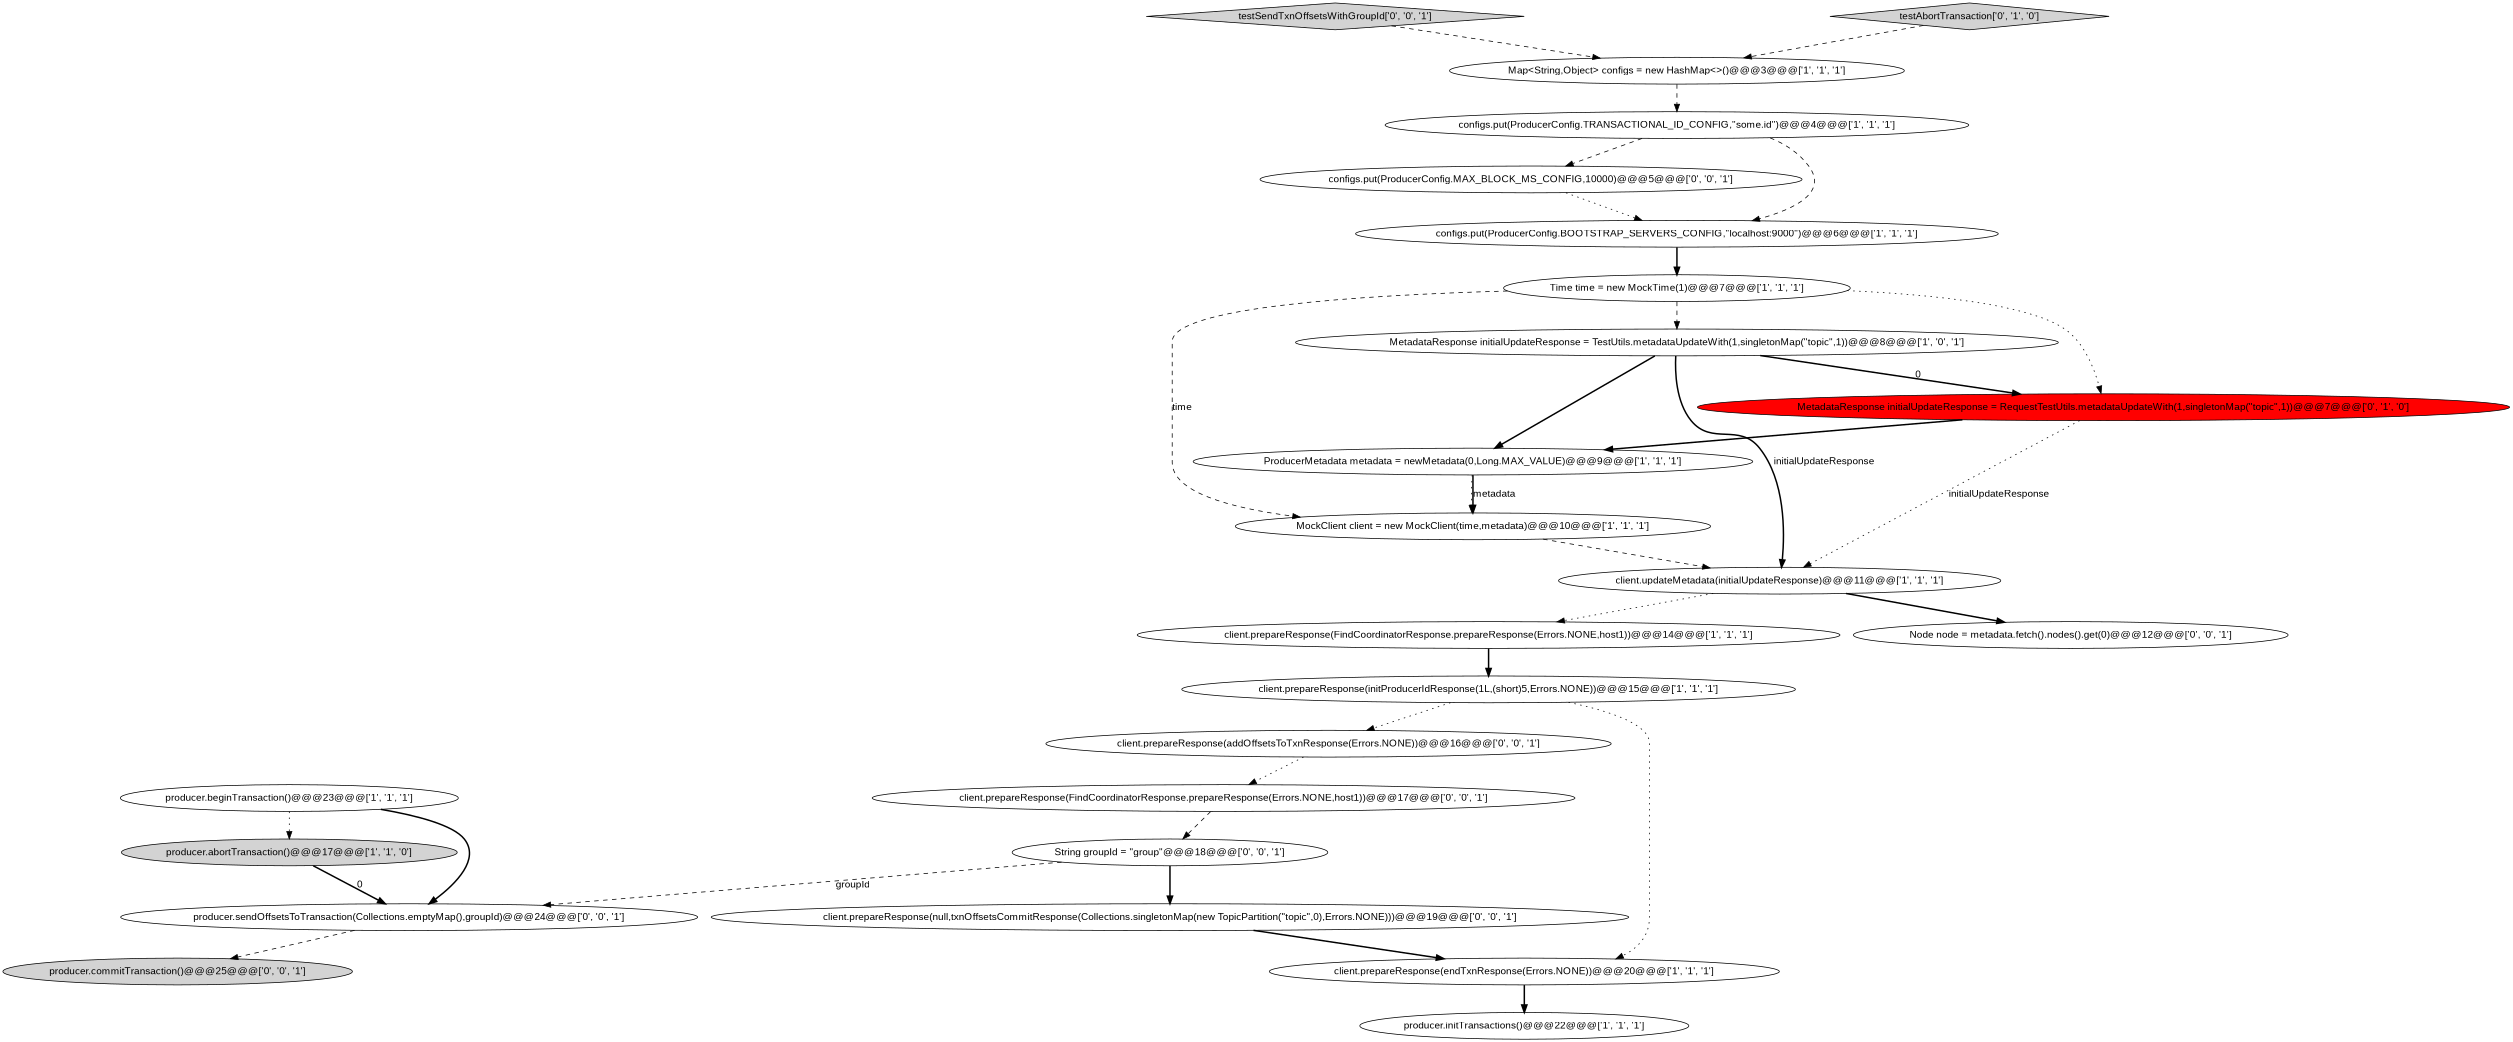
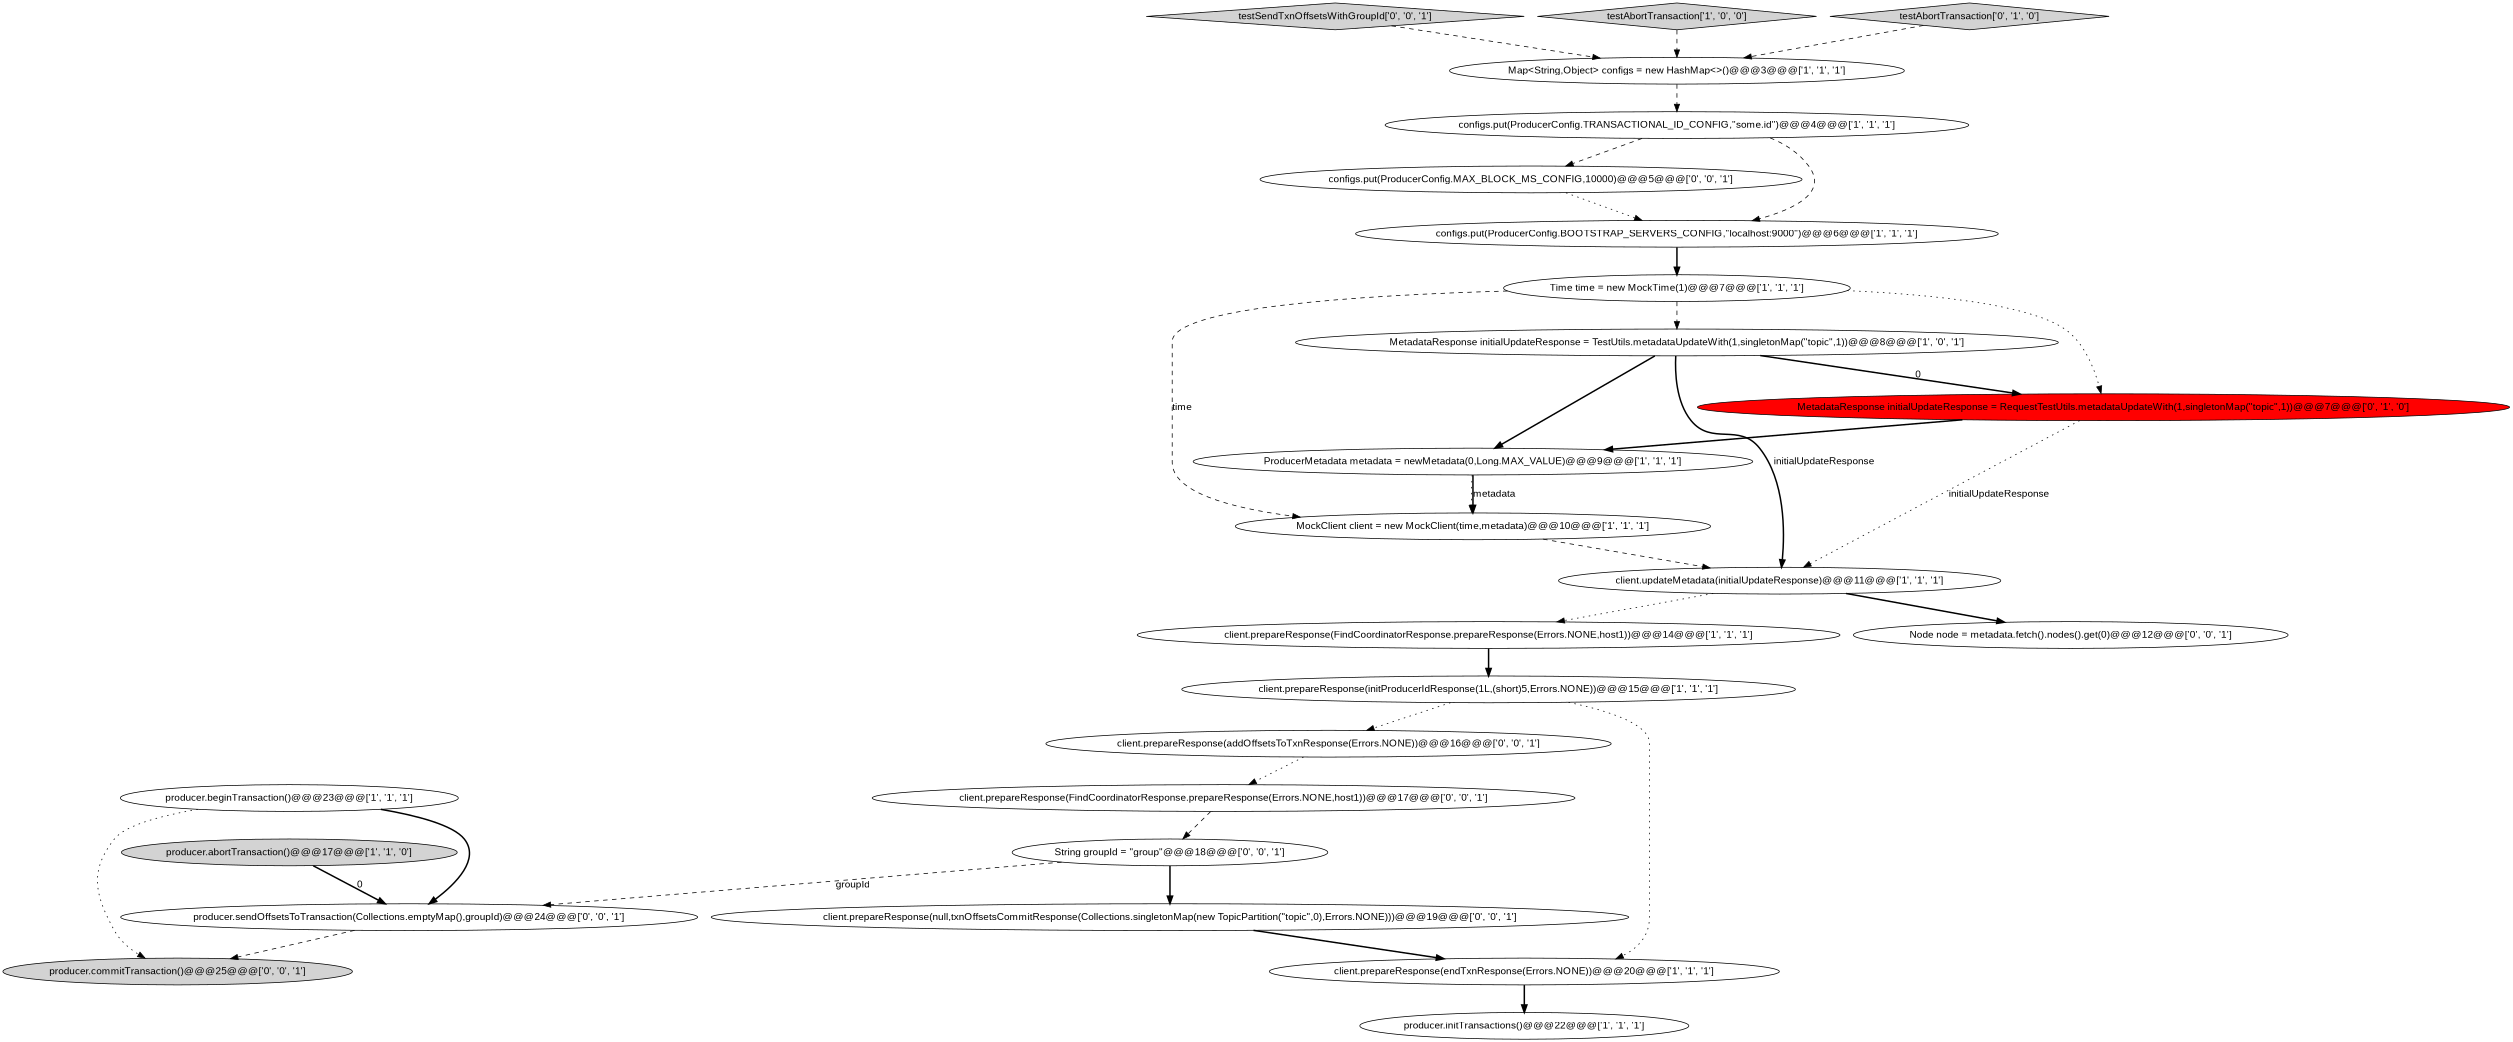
  digraph {
    fontname="Liberation Sans"
    node [fillcolor=white fontname="Liberation Sans" shape=ellipse style=filled]
    edge [fontname="Liberation Sans" style=bold]
    n1 [fillcolor=red label="MetadataResponse initialUpdateResponse = RequestTestUtils.metadataUpdateWith(1,singletonMap(\"topic\",1))@@@7@@@['0', '1', '0']"]
    n2 [label="ProducerMetadata metadata = newMetadata(0,Long.MAX_VALUE)@@@9@@@['1', '1', '1']"]
    n3 [label="client.updateMetadata(initialUpdateResponse)@@@11@@@['1', '1', '1']"]
    n4 [label="MockClient client = new MockClient(time,metadata)@@@10@@@['1', '1', '1']"]
    n5 [label="client.prepareResponse(FindCoordinatorResponse.prepareResponse(Errors.NONE,host1))@@@14@@@['1', '1', '1']"]
    n6 [label="Node node = metadata.fetch().nodes().get(0)@@@12@@@['0', '0', '1']"]
    n7 [label="configs.put(ProducerConfig.MAX_BLOCK_MS_CONFIG,10000)@@@5@@@['0', '0', '1']"]
    n8 [label="configs.put(ProducerConfig.BOOTSTRAP_SERVERS_CONFIG,\"localhost:9000\")@@@6@@@['1', '1', '1']"]
    n9 [label="Time time = new MockTime(1)@@@7@@@['1', '1', '1']"]
    n10 [label="client.prepareResponse(initProducerIdResponse(1L,(short)5,Errors.NONE))@@@15@@@['1', '1', '1']"]
    n11 [label="client.prepareResponse(addOffsetsToTxnResponse(Errors.NONE))@@@16@@@['0', '0', '1']"]
    n12 [label="client.prepareResponse(endTxnResponse(Errors.NONE))@@@20@@@['1', '1', '1']"]
    n13 [label="client.prepareResponse(FindCoordinatorResponse.prepareResponse(Errors.NONE,host1))@@@17@@@['0', '0', '1']"]
    n14 [label="producer.initTransactions()@@@22@@@['1', '1', '1']"]
    n15 [label="producer.beginTransaction()@@@23@@@['1', '1', '1']"]
    n16 [fillcolor=lightgray label="producer.abortTransaction()@@@17@@@['1', '1', '0']"]
    n17 [label="producer.sendOffsetsToTransaction(Collections.emptyMap(),groupId)@@@24@@@['0', '0', '1']"]
    n18 [fillcolor=lightgray label="producer.commitTransaction()@@@25@@@['0', '0', '1']"]
    n19 [label="MetadataResponse initialUpdateResponse = TestUtils.metadataUpdateWith(1,singletonMap(\"topic\",1))@@@8@@@['1', '0', '1']"]
    n20 [label="Map<String,Object> configs = new HashMap<>()@@@3@@@['1', '1', '1']"]
    n21 [label="configs.put(ProducerConfig.TRANSACTIONAL_ID_CONFIG,\"some.id\")@@@4@@@['1', '1', '1']"]
    n22 [label="String groupId = \"group\"@@@18@@@['0', '0', '1']"]
    n23 [label="client.prepareResponse(null,txnOffsetsCommitResponse(Collections.singletonMap(new TopicPartition(\"topic\",0),Errors.NONE)))@@@19@@@['0', '0', '1']"]
    n24 [fillcolor=lightgray label="testSendTxnOffsetsWithGroupId['0', '0', '1']" shape=diamond]
+   n25 [fillcolor=lightgray label="testAbortTransaction['1', '0', '0']" shape=diamond]
    n26 [fillcolor=lightgray label="testAbortTransaction['0', '1', '0']" shape=diamond]
    n1 -> n2
    n1 -> n3 [label=initialUpdateResponse style=dotted]
    n2 -> n4 [style=dotted]
    n2 -> n4 [label=metadata]
    n3 -> n5 [style=dotted]
    n3 -> n6
    n4 -> n3 [style=dashed]
    n5 -> n10
    n7 -> n8 [style=dotted]
    n8 -> n9
    n9 -> n1 [style=dotted]
    n9 -> n4 [label=time style=dashed]
    n9 -> n19 [style=dashed]
    n10 -> n11 [style=dotted]
    n10 -> n12 [style=dotted]
    n11 -> n13 [style=dotted]
    n12 -> n14
    n13 -> n22 [style=dashed]
-   n15 -> n16 [style=dotted]
+   n15 -> n18 [style=dotted]
    n15 -> n17
    n16 -> n17 [label=0]
    n17 -> n18 [style=dashed]
    n19 -> n1 [label=0]
    n19 -> n2
    n19 -> n3 [label=initialUpdateResponse]
    n20 -> n21 [style=dashed]
    n21 -> n7 [style=dashed]
    n21 -> n8 [style=dashed]
    n22 -> n17 [label=groupId style=dashed]
    n22 -> n23
    n23 -> n12
    n24 -> n20 [style=dashed]
+   n25 -> n20 [style=dashed]
    n26 -> n20 [style=dashed]
  }
